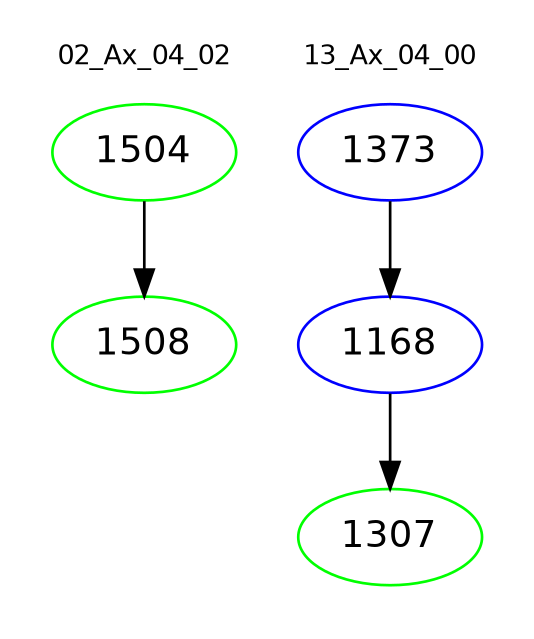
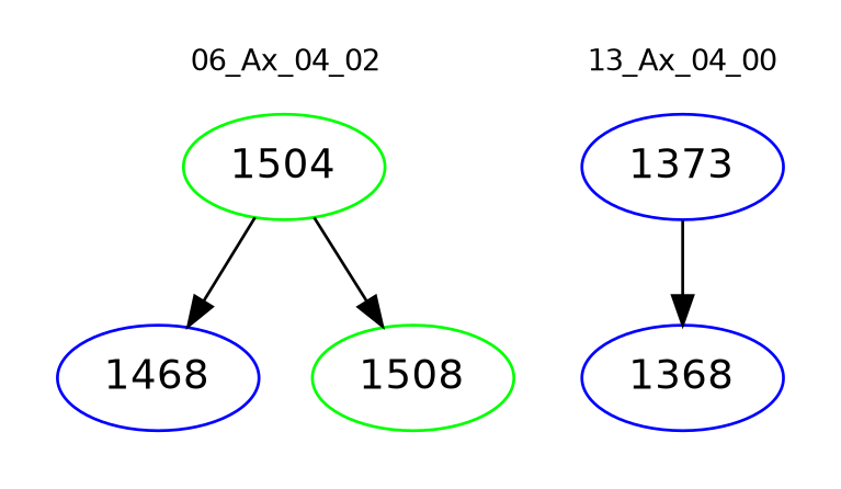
  digraph {
    fontname="DejaVu Sans"
    node [color=green fontname="DejaVu Sans"]
    edge [color=black fontname="DejaVu Sans"]
    n1 [label=1504]
+   n2 [color=blue label=1468]
    n3 [label=1508]
    n4 [color=blue label=1373]
-   n5 [color=blue label=1168]
-   n6 [label=1307]
+   n5 [color=blue label=1368]
    subgraph cluster_1 {
      color=white
      fontsize=10
-     label="02_Ax_04_02"
+     label="06_Ax_04_02"
      n1
+     n2
      n3
    }
    subgraph cluster_2 {
      color=white
      fontsize=10
      label="13_Ax_04_00"
      n4
      n5
-     n6
    }
+   n1 -> n2
    n1 -> n3
    n4 -> n5
-   n5 -> n6
  }
